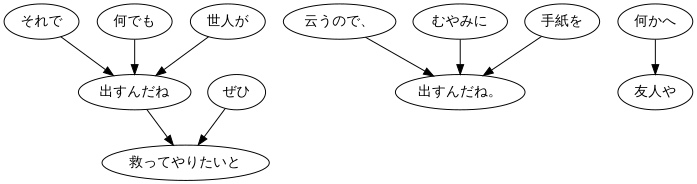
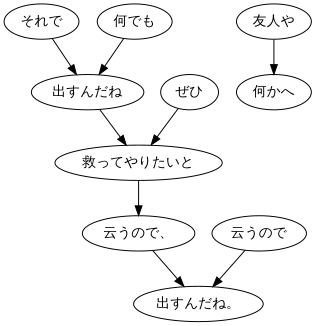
  digraph {
    n1 [label="それで"]
    n2 [label="出すんだね"]
    n3 [label="救ってやりたいと"]
    n4 [label="何でも"]
-   n5 [label="世人が"]
    n6 [label="云うので、"]
    n7 [label="ぜひ"]
    n8 [label="出すんだね。"]
-   n9 [label="むやみに"]
    n10 [label="友人や"]
    n11 [label="何かへ"]
-   n12 [label="手紙を"]
+   n12 [label="云うので"]
    n1 -> n2
    n2 -> n3
+   n3 -> n6
    n4 -> n2
-   n5 -> n2
    n6 -> n8
    n7 -> n3
-   n9 -> n8
-   n11 -> n10
+   n10 -> n11
    n12 -> n8
  }
